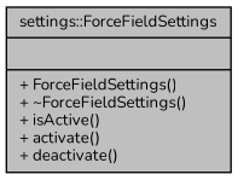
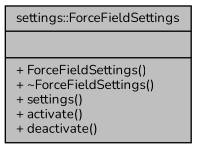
  digraph {
    fontname=Nunito
-   n1 [color=black fillcolor=grey75 fontcolor=black fontname=Nunito fontsize=10 height=0.2 label="{settings::ForceFieldSettings\n||+ ForceFieldSettings()\l+ ~ForceFieldSettings()\l+ isActive()\l+ activate()\l+ deactivate()\l}" shape=record style=filled width=0.4]
+   n1 [color=black fillcolor=grey75 fontcolor=black fontname=Nunito fontsize=10 height=0.2 label="{settings::ForceFieldSettings\n||+ ForceFieldSettings()\l+ ~ForceFieldSettings()\l+ settings()\l+ activate()\l+ deactivate()\l}" shape=record style=filled width=0.4]
  }
